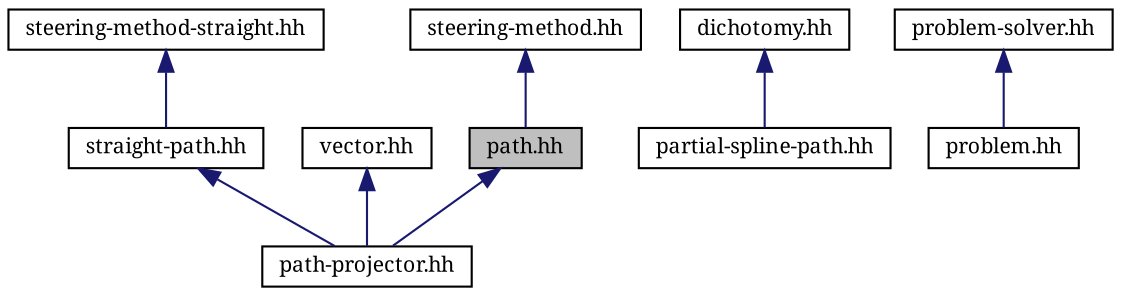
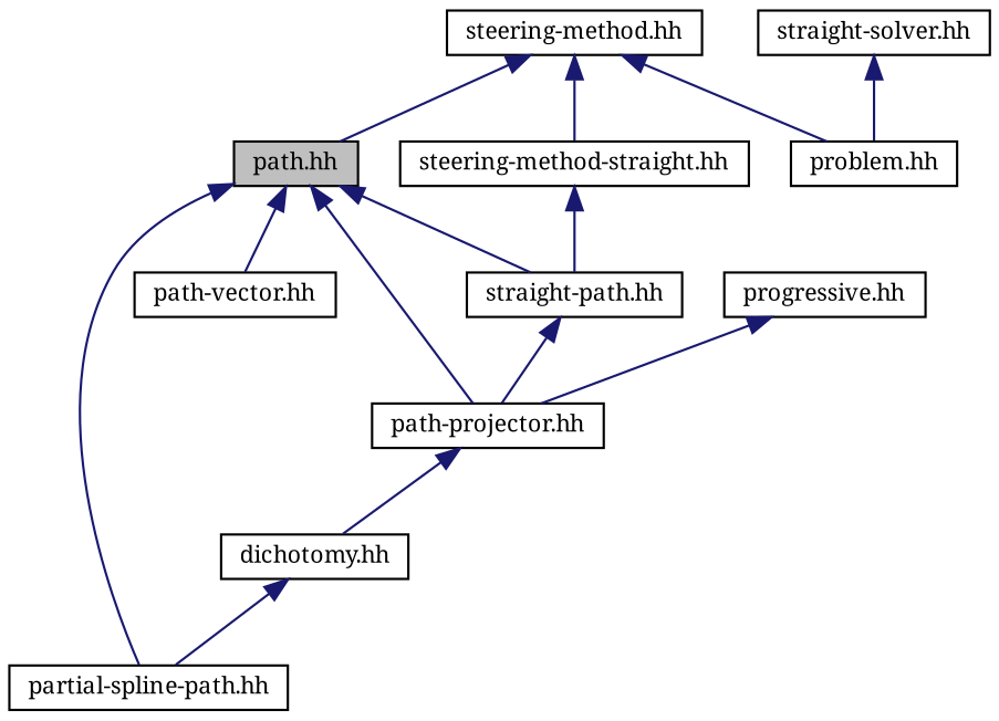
  digraph {
    fontname="Noto Serif"
    node [color=black fillcolor=white fontname="Noto Serif" fontsize=10 shape=record style=filled]
    edge [color=midnightblue dir=back fontname="Noto Serif" fontsize=10 labelfontname=Helvetica labelfontsize=10 style=solid]
    n1 [fillcolor=grey75 fontcolor=black height=0.2 label="path.hh" width=0.4]
    n2 [height=0.2 label="partial-spline-path.hh" width=0.4]
+   n3 [height=0.2 label="path-vector.hh" width=0.4]
    n4 [height=0.2 label="path-projector.hh" width=0.4]
    n5 [height=0.2 label="straight-path.hh" width=0.4]
    n6 [height=0.2 label="dichotomy.hh" width=0.4]
    n7 [height=0.2 label="steering-method.hh" width=0.4]
    n8 [height=0.2 label="steering-method-straight.hh" width=0.4]
    n9 [height=0.2 label="problem.hh" width=0.4]
-   n10 [height=0.2 label="vector.hh" width=0.4]
-   n11 [height=0.2 label="problem-solver.hh" width=0.4]
+   n10 [height=0.2 label="progressive.hh" width=0.4]
+   n11 [height=0.2 label="straight-solver.hh" width=0.4]
+   n1 -> n2
+   n1 -> n3
    n1 -> n4
+   n1 -> n5
+   n4 -> n6
    n5 -> n4
    n6 -> n2
    n7 -> n1
+   n7 -> n8
+   n7 -> n9
    n8 -> n5
    n10 -> n4
    n11 -> n9
  }
